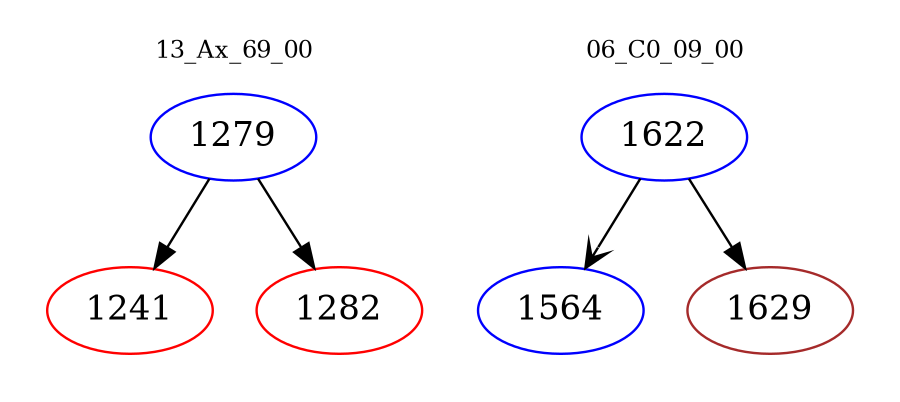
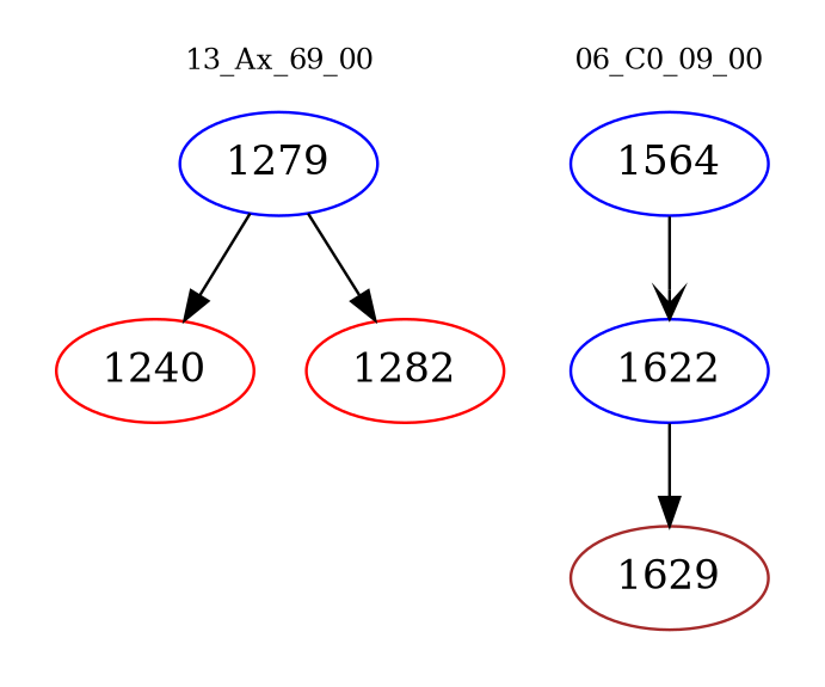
  digraph {
    node [color=blue]
    edge [arrowhead=normal color=black]
    n1 [label=1279]
-   n2 [color=red label=1241]
+   n2 [color=red label=1240]
    n3 [color=red label=1282]
    n4 [label=1622]
    n5 [label=1564]
    n6 [color=brown label=1629]
    subgraph cluster_1 {
      color=white
      fontsize=10
      label="13_Ax_69_00"
      n1
      n2
      n3
    }
    subgraph cluster_2 {
      color=white
      fontsize=10
      label="06_C0_09_00"
      n4
      n5
      n6
    }
    n1 -> n2
    n1 -> n3
-   n4 -> n5 [arrowhead=vee]
+   n5 -> n4 [arrowhead=vee]
    n4 -> n6
  }
